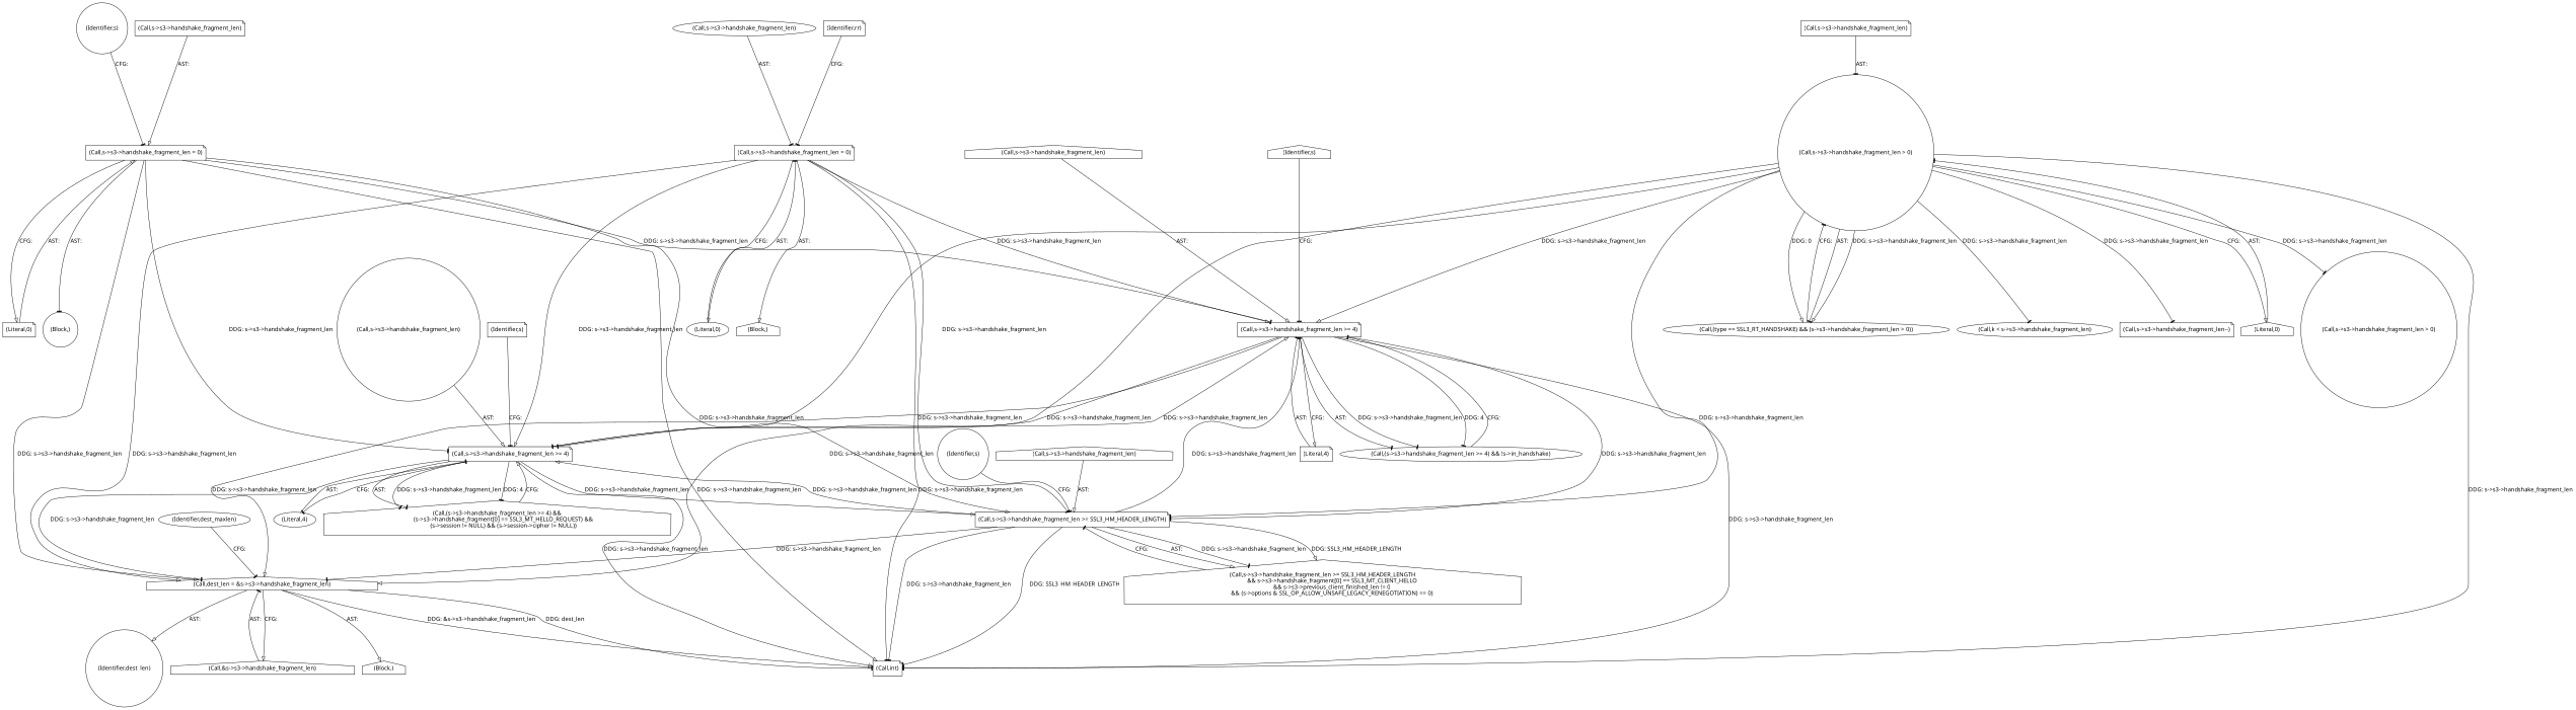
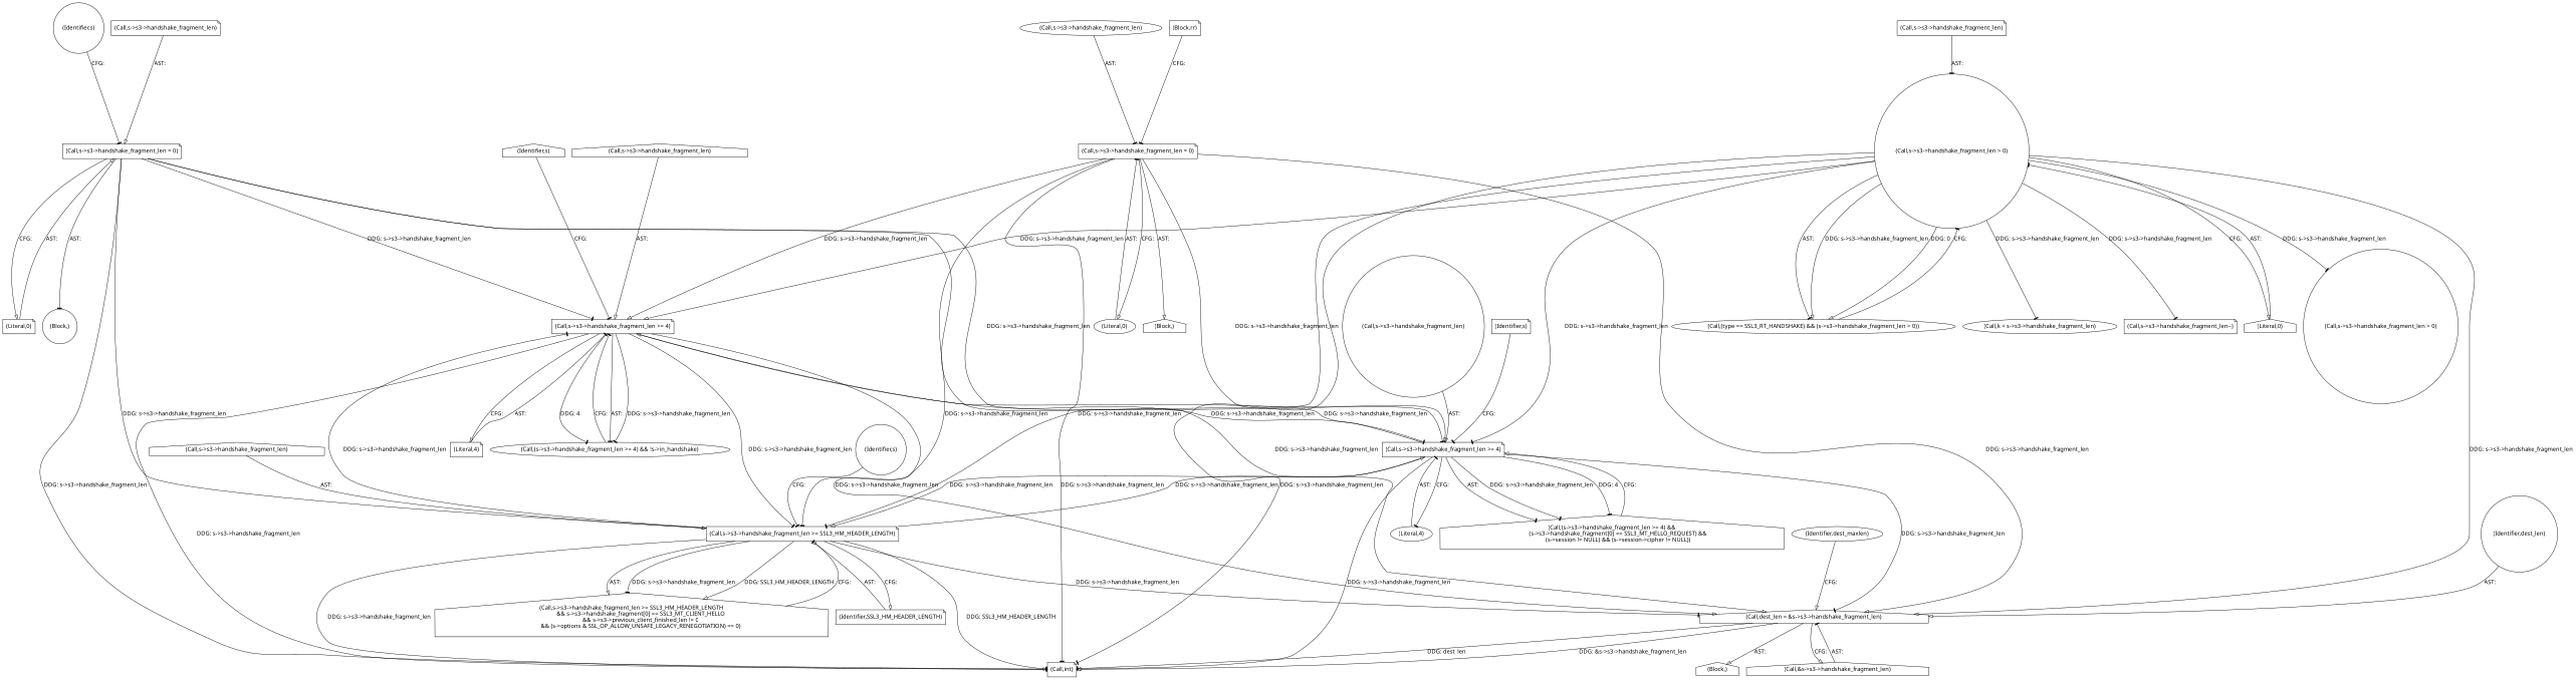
  digraph {
    fontname="Noto Sans"
    node [fontname="Noto Sans" shape=note]
    edge [arrowhead=tee fontname="Noto Sans"]
    n1 [label="(Call,dest_len = &s->s3->handshake_fragment_len)" shape=house]
    n2 [label="(Call,&s->s3->handshake_fragment_len)" shape=house]
    n3 [label="(Block,)" shape=house]
    n4 [label="(Call,int)"]
    n5 [label="(Call,s->s3->handshake_fragment_len > 0)" shape=circle]
    n6 [label="(Call,s->s3->handshake_fragment_len >= 4)"]
    n7 [label="(Call,s->s3->handshake_fragment_len >= 4)"]
    n8 [label="(Call,s->s3->handshake_fragment_len >= SSL3_HM_HEADER_LENGTH)"]
    n9 [label="(Call,(type == SSL3_RT_HANDSHAKE) && (s->s3->handshake_fragment_len > 0))" shape=ellipse]
    n10 [label="(Call,k < s->s3->handshake_fragment_len)" shape=ellipse]
    n11 [label="(Call,s->s3->handshake_fragment_len--)"]
    n12 [label="(Literal,0)" shape=house]
    n13 [label="(Call,s->s3->handshake_fragment_len > 0)" shape=circle]
    n14 [label="(Literal,4)"]
    n15 [label="(Call,(s->s3->handshake_fragment_len >= 4) && !s->in_handshake)" shape=ellipse]
    n16 [label="(Call,(s->s3->handshake_fragment_len >= 4) &&\n        (s->s3->handshake_fragment[0] == SSL3_MT_HELLO_REQUEST) &&\n        (s->session != NULL) && (s->session->cipher != NULL))" shape=house]
    n17 [label="(Literal,4)" shape=ellipse]
    n18 [label="(Call,s->s3->handshake_fragment_len >= SSL3_HM_HEADER_LENGTH\n            && s->s3->handshake_fragment[0] == SSL3_MT_CLIENT_HELLO\n            && s->s3->previous_client_finished_len != 0\n            && (s->options & SSL_OP_ALLOW_UNSAFE_LEGACY_RENEGOTIATION) == 0)" shape=house]
+   n19 [label="(Identifier,SSL3_HM_HEADER_LENGTH)"]
    n20 [label="(Call,s->s3->handshake_fragment_len = 0)"]
    n21 [label="(Literal,0)"]
    n22 [label="(Block,)" shape=circle]
    n23 [label="(Call,s->s3->handshake_fragment_len = 0)"]
    n24 [label="(Literal,0)" shape=ellipse]
    n25 [label="(Block,)" shape=house]
    n26 [label="(Identifier,s)" shape=circle]
    n27 [label="(Identifier,s)" shape=circle]
    n28 [label="(Call,s->s3->handshake_fragment_len)" shape=house]
    n29 [label="(Identifier,s)" shape=house]
    n30 [label="(Call,s->s3->handshake_fragment_len)"]
    n31 [label="(Call,s->s3->handshake_fragment_len)" shape=circle]
    n32 [label="(Identifier,dest_len)" shape=circle]
    n33 [label="(Call,s->s3->handshake_fragment_len)" shape=house]
    n34 [label="(Call,s->s3->handshake_fragment_len)"]
    n35 [label="(Call,s->s3->handshake_fragment_len)" shape=ellipse]
    n36 [label="(Identifier,dest_maxlen)" shape=ellipse]
    n37 [label="(Identifier,s)"]
-   n38 [label="(Identifier,rr)"]
+   n38 [label="(Block,rr)"]
    n1 -> n2 [arrowhead=onormal label="CFG: "]
    n1 -> n3 [arrowhead=onormal label="AST: "]
    n1 -> n4 [arrowhead=onormal label="DDG: &s->s3->handshake_fragment_len"]
    n1 -> n4 [label="DDG: dest_len"]
    n2 -> n1 [label="AST: "]
    n5 -> n1 [arrowhead=onormal label="DDG: s->s3->handshake_fragment_len"]
    n5 -> n4 [label="DDG: s->s3->handshake_fragment_len"]
    n5 -> n6 [arrowhead=onormal label="DDG: s->s3->handshake_fragment_len"]
    n5 -> n7 [label="DDG: s->s3->handshake_fragment_len"]
    n5 -> n8 [label="DDG: s->s3->handshake_fragment_len"]
    n5 -> n9 [label="AST: "]
    n5 -> n9 [arrowhead=onormal label="DDG: s->s3->handshake_fragment_len"]
    n5 -> n9 [arrowhead=onormal label="DDG: 0"]
    n5 -> n10 [label="DDG: s->s3->handshake_fragment_len"]
    n5 -> n11 [label="DDG: s->s3->handshake_fragment_len"]
    n5 -> n12 [arrowhead=onormal label="CFG: "]
    n5 -> n13 [label="DDG: s->s3->handshake_fragment_len"]
    n6 -> n1 [arrowhead=onormal label="DDG: s->s3->handshake_fragment_len"]
    n6 -> n4 [label="DDG: s->s3->handshake_fragment_len"]
    n6 -> n7 [label="DDG: s->s3->handshake_fragment_len"]
    n6 -> n8 [label="DDG: s->s3->handshake_fragment_len"]
    n6 -> n14 [arrowhead=onormal label="CFG: "]
    n6 -> n15 [label="AST: "]
    n6 -> n15 [label="DDG: s->s3->handshake_fragment_len"]
    n6 -> n15 [label="DDG: 4"]
    n7 -> n1 [label="DDG: s->s3->handshake_fragment_len"]
    n7 -> n4 [arrowhead=onormal label="DDG: s->s3->handshake_fragment_len"]
    n7 -> n6 [arrowhead=onormal label="DDG: s->s3->handshake_fragment_len"]
    n7 -> n8 [arrowhead=onormal label="DDG: s->s3->handshake_fragment_len"]
    n7 -> n16 [label="AST: "]
    n7 -> n16 [label="DDG: s->s3->handshake_fragment_len"]
    n7 -> n16 [label="DDG: 4"]
    n7 -> n17 [label="CFG: "]
    n8 -> n1 [label="DDG: s->s3->handshake_fragment_len"]
    n8 -> n4 [label="DDG: SSL3_HM_HEADER_LENGTH"]
    n8 -> n4 [label="DDG: s->s3->handshake_fragment_len"]
    n8 -> n6 [label="DDG: s->s3->handshake_fragment_len"]
    n8 -> n7 [arrowhead=onormal label="DDG: s->s3->handshake_fragment_len"]
    n8 -> n18 [arrowhead=onormal label="AST: "]
    n8 -> n18 [label="DDG: s->s3->handshake_fragment_len"]
    n8 -> n18 [arrowhead=onormal label="DDG: SSL3_HM_HEADER_LENGTH"]
+   n8 -> n19 [arrowhead=onormal label="CFG: "]
    n9 -> n5 [label="CFG: "]
    n12 -> n5 [label="AST: "]
    n14 -> n6 [label="AST: "]
    n15 -> n6 [label="CFG: "]
    n16 -> n7 [arrowhead=onormal label="CFG: "]
    n17 -> n7 [label="AST: "]
    n18 -> n8 [label="CFG: "]
+   n19 -> n8 [arrowhead=onormal label="AST: "]
    n20 -> n1 [arrowhead=onormal label="DDG: s->s3->handshake_fragment_len"]
    n20 -> n4 [arrowhead=onormal label="DDG: s->s3->handshake_fragment_len"]
    n20 -> n6 [label="DDG: s->s3->handshake_fragment_len"]
    n20 -> n7 [label="DDG: s->s3->handshake_fragment_len"]
    n20 -> n8 [arrowhead=onormal label="DDG: s->s3->handshake_fragment_len"]
    n20 -> n21 [arrowhead=onormal label="CFG: "]
    n20 -> n22 [label="AST: "]
    n21 -> n20 [arrowhead=onormal label="AST: "]
    n23 -> n1 [arrowhead=onormal label="DDG: s->s3->handshake_fragment_len"]
    n23 -> n4 [label="DDG: s->s3->handshake_fragment_len"]
    n23 -> n6 [arrowhead=onormal label="DDG: s->s3->handshake_fragment_len"]
    n23 -> n7 [arrowhead=onormal label="DDG: s->s3->handshake_fragment_len"]
    n23 -> n8 [label="DDG: s->s3->handshake_fragment_len"]
    n23 -> n24 [arrowhead=onormal label="CFG: "]
    n23 -> n25 [arrowhead=onormal label="AST: "]
    n24 -> n23 [label="AST: "]
    n26 -> n20 [label="CFG: "]
    n27 -> n8 [label="CFG: "]
    n28 -> n8 [arrowhead=onormal label="AST: "]
    n29 -> n6 [label="CFG: "]
    n30 -> n20 [arrowhead=onormal label="AST: "]
    n31 -> n7 [arrowhead=onormal label="AST: "]
-   n1 -> n32 [arrowhead=onormal label="AST: "]
+   n32 -> n1 [arrowhead=onormal label="AST: "]
    n33 -> n6 [arrowhead=onormal label="AST: "]
    n34 -> n5 [label="AST: "]
    n35 -> n23 [label="AST: "]
-   n36 -> n1 [label="CFG: "]
+   n36 -> n1 [arrowhead=onormal label="CFG: "]
    n37 -> n7 [label="CFG: "]
    n38 -> n23 [label="CFG: "]
  }
